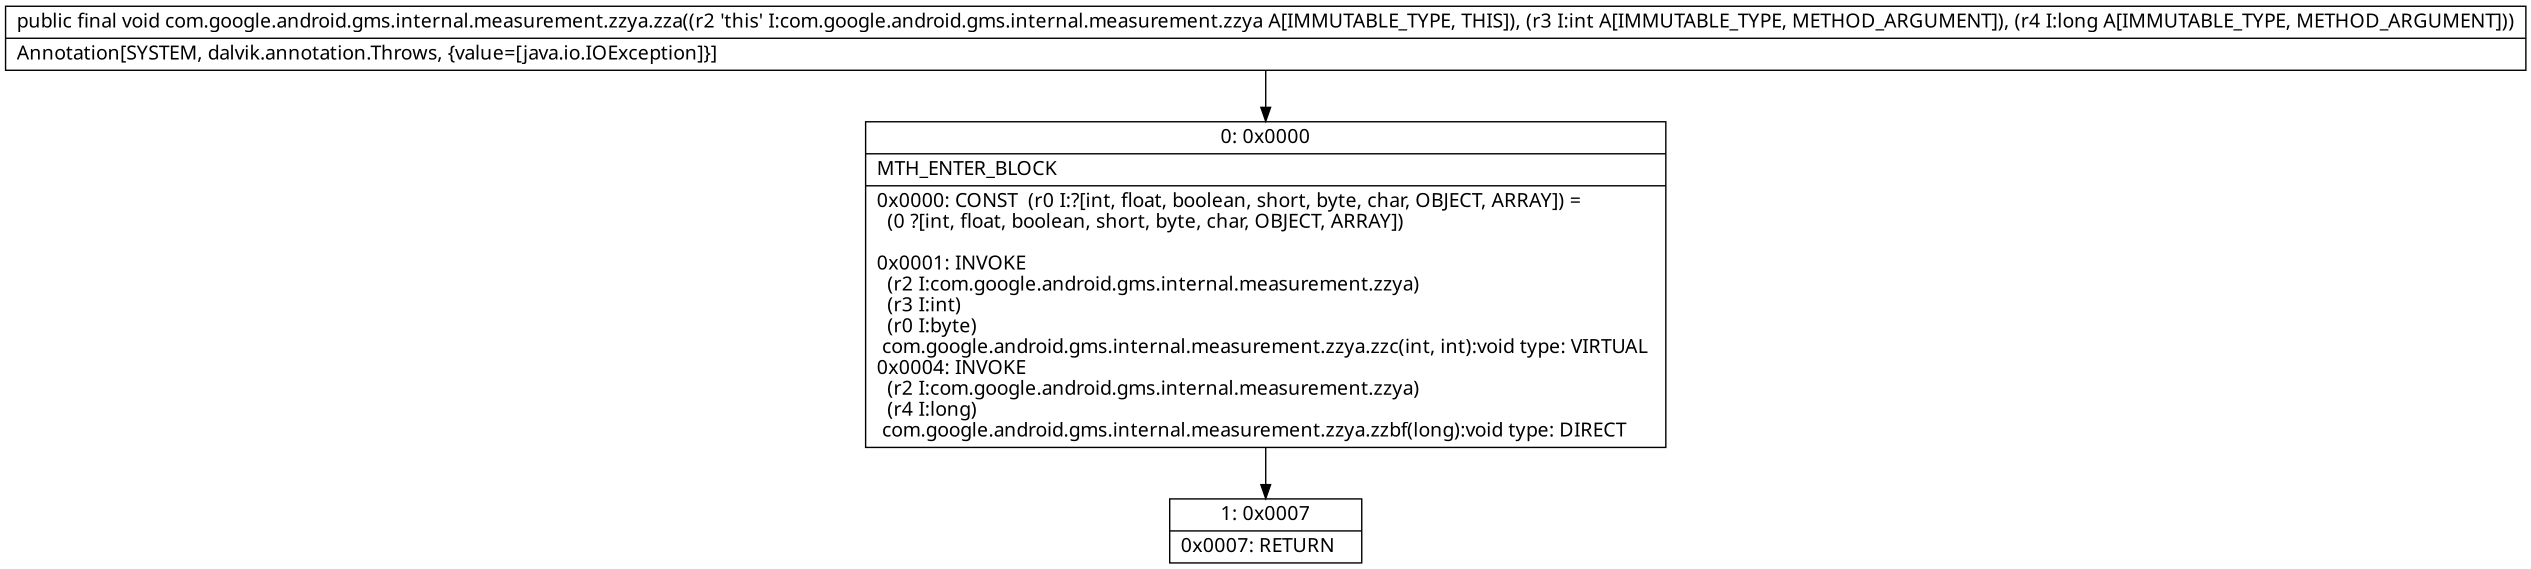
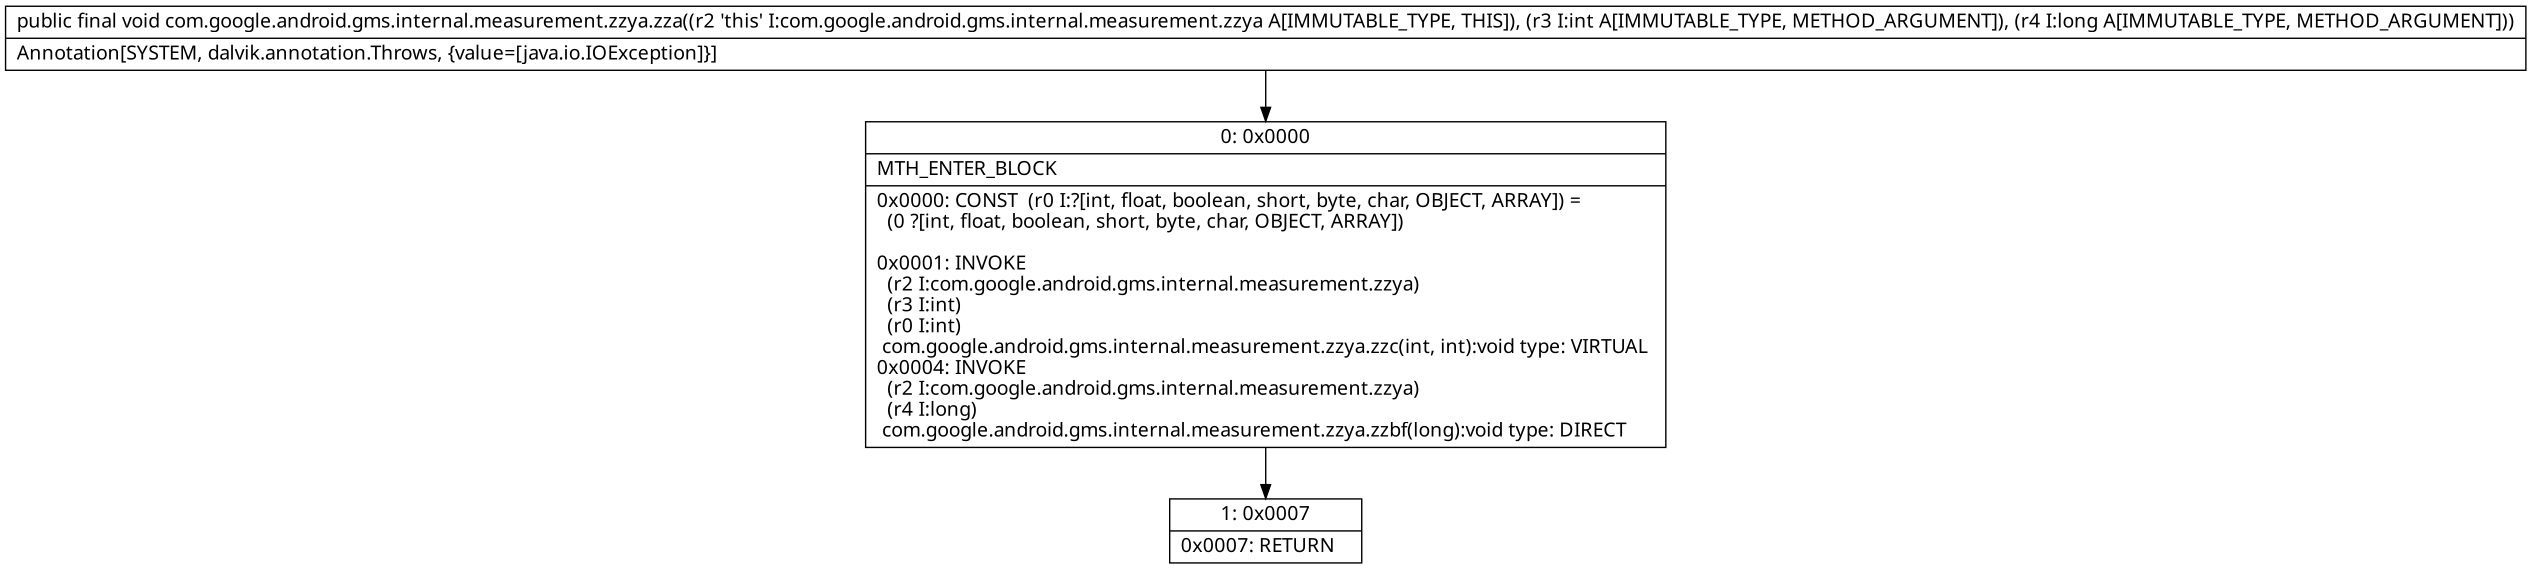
  digraph {
    fontname="Noto Sans"
    node [shape=record fontname="Noto Sans"]
    edge [fontname="Noto Sans"]
-   n1 [label="{0\:\ 0x0000|MTH_ENTER_BLOCK\l|0x0000: CONST  (r0 I:?[int, float, boolean, short, byte, char, OBJECT, ARRAY]) = \l  (0 ?[int, float, boolean, short, byte, char, OBJECT, ARRAY])\l \l0x0001: INVOKE  \l  (r2 I:com.google.android.gms.internal.measurement.zzya)\l  (r3 I:int)\l  (r0 I:byte)\l com.google.android.gms.internal.measurement.zzya.zzc(int, int):void type: VIRTUAL \l0x0004: INVOKE  \l  (r2 I:com.google.android.gms.internal.measurement.zzya)\l  (r4 I:long)\l com.google.android.gms.internal.measurement.zzya.zzbf(long):void type: DIRECT \l}"]
+   n1 [label="{0\:\ 0x0000|MTH_ENTER_BLOCK\l|0x0000: CONST  (r0 I:?[int, float, boolean, short, byte, char, OBJECT, ARRAY]) = \l  (0 ?[int, float, boolean, short, byte, char, OBJECT, ARRAY])\l \l0x0001: INVOKE  \l  (r2 I:com.google.android.gms.internal.measurement.zzya)\l  (r3 I:int)\l  (r0 I:int)\l com.google.android.gms.internal.measurement.zzya.zzc(int, int):void type: VIRTUAL \l0x0004: INVOKE  \l  (r2 I:com.google.android.gms.internal.measurement.zzya)\l  (r4 I:long)\l com.google.android.gms.internal.measurement.zzya.zzbf(long):void type: DIRECT \l}"]
    n2 [label="{1\:\ 0x0007|0x0007: RETURN   \l}"]
    n3 [label="{public final void com.google.android.gms.internal.measurement.zzya.zza((r2 'this' I:com.google.android.gms.internal.measurement.zzya A[IMMUTABLE_TYPE, THIS]), (r3 I:int A[IMMUTABLE_TYPE, METHOD_ARGUMENT]), (r4 I:long A[IMMUTABLE_TYPE, METHOD_ARGUMENT]))  | Annotation[SYSTEM, dalvik.annotation.Throws, \{value=[java.io.IOException]\}]\l}"]
    n1 -> n2
    n3 -> n1
  }
